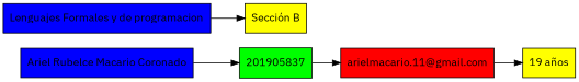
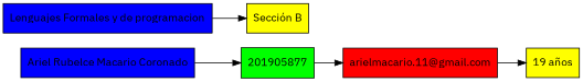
  digraph {
    rankdir=LR
    fontname="IBM Plex Sans"
    node [fillcolor=blue shape=record style=filled fontname="IBM Plex Sans"]
    edge [fontname="IBM Plex Sans"]
    n1 [label="Ariel Rubelce Macario Coronado"]
-   n2 [fillcolor=green label=201905837]
+   n2 [fillcolor=green label=201905877]
    n3 [fillcolor=red label="arielmacario.11@gmail.com"]
    n4 [fillcolor=yellow label="19 años"]
    n5 [label="Lenguajes Formales y de programacion"]
    n6 [fillcolor=yellow label="Sección B"]
    n1 -> n2
    n2 -> n3
    n3 -> n4
    n5 -> n6
  }
